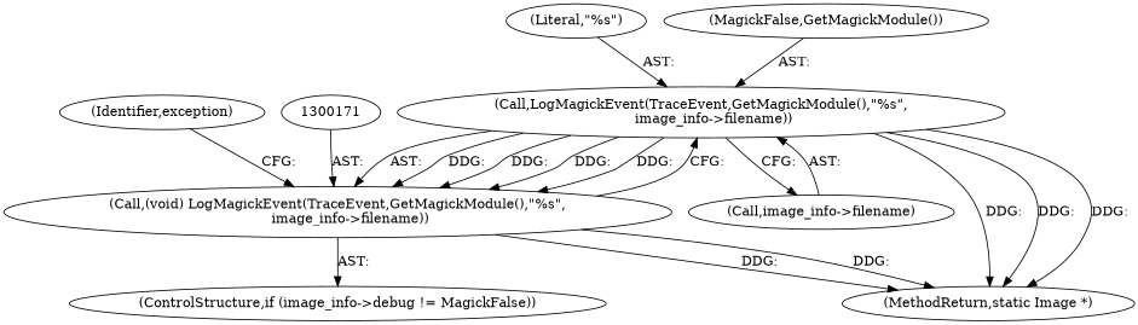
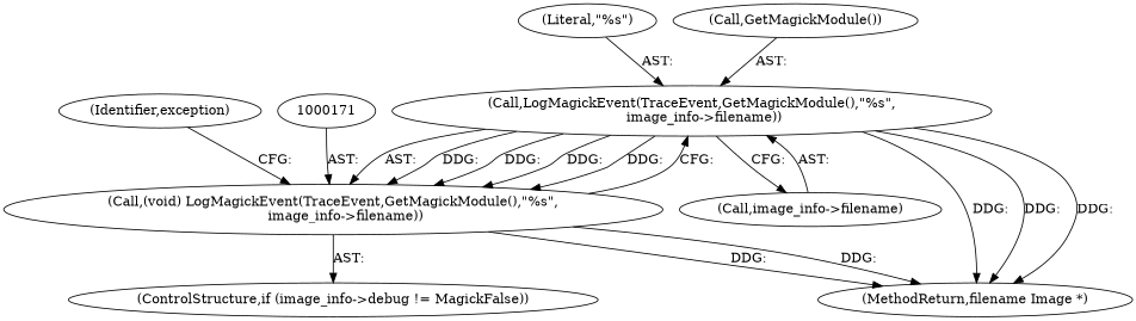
  digraph {
    n1 [label="(Call,LogMagickEvent(TraceEvent,GetMagickModule(),\"%s\",\n      image_info->filename))"]
    n2 [label="(Call,(void) LogMagickEvent(TraceEvent,GetMagickModule(),\"%s\",\n      image_info->filename))"]
    n3 [label="(Call,image_info->filename)"]
-   n4 [label="(MethodReturn,static Image *)"]
+   n4 [label="(MethodReturn,filename Image *)"]
    n5 [label="(ControlStructure,if (image_info->debug != MagickFalse))"]
    n6 [label="(Literal,\"%s\")"]
    n7 [label="(Identifier,exception)"]
-   n8 [label="(MagickFalse,GetMagickModule())"]
-   1000171 [label=1300171]
+   n8 [label="(Call,GetMagickModule())"]
+   1000171
    n1 -> n2 [label="AST: "]
    n1 -> n2 [label="DDG: "]
    n1 -> n2 [label="DDG: "]
    n1 -> n2 [label="DDG: "]
    n1 -> n2 [label="DDG: "]
    n1 -> n3 [label="CFG: "]
    n1 -> n4 [label="DDG: "]
    n1 -> n4 [label="DDG: "]
    n1 -> n4 [label="DDG: "]
    n2 -> n1 [label="CFG: "]
    n2 -> n4 [label="DDG: "]
    n2 -> n4 [label="DDG: "]
    n2 -> n5 [label="AST: "]
    n3 -> n1 [label="AST: "]
    n6 -> n1 [label="AST: "]
    n7 -> n2 [label="CFG: "]
    n8 -> n1 [label="AST: "]
    1000171 -> n2 [label="AST: "]
  }
